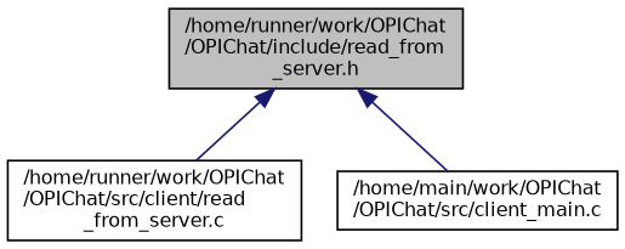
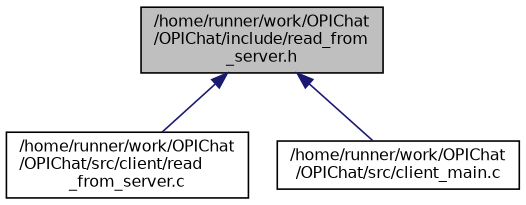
  digraph {
    node [color=black fillcolor=white fontname=Helvetica fontsize=10 shape=record style=filled]
    edge [color=midnightblue dir=back fontname=Helvetica fontsize=10 labelfontname=Helvetica labelfontsize=10 style=solid]
    n1 [fillcolor=grey75 fontcolor=black height=0.2 label="/home/runner/work/OPIChat\l/OPIChat/include/read_from\l_server.h" width=0.4]
    n2 [height=0.2 label="/home/runner/work/OPIChat\l/OPIChat/src/client/read\l_from_server.c" width=0.4]
-   n3 [height=0.2 label="/home/main/work/OPIChat\l/OPIChat/src/client_main.c" width=0.4]
+   n3 [height=0.2 label="/home/runner/work/OPIChat\l/OPIChat/src/client_main.c" width=0.4]
    n1 -> n2
    n1 -> n3
  }
